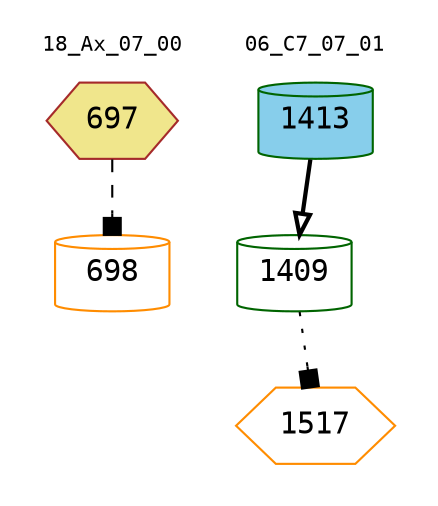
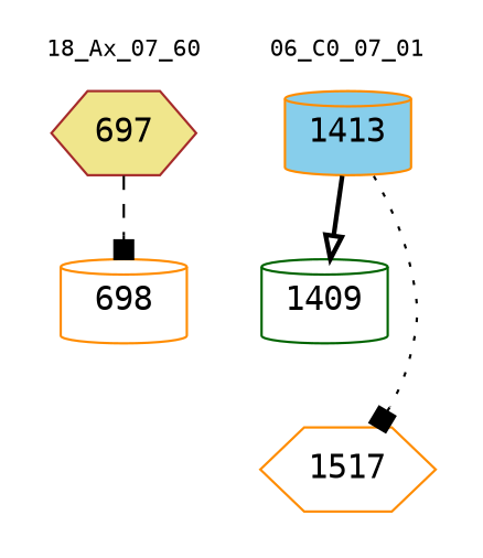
  digraph {
    fontname="DejaVu Sans Mono"
    node [color=darkorange fillcolor=white fontname="DejaVu Sans Mono" shape=cylinder style=filled]
    edge [arrowhead=box color=black fontname="DejaVu Sans Mono"]
    n1 [color=brown fillcolor=khaki label=697 shape=hexagon]
    n2 [label=698]
-   n3 [color=darkgreen fillcolor=skyblue label=1413]
+   n3 [fillcolor=skyblue label=1413]
    n4 [color=darkgreen label=1409]
    n5 [label=1517 shape=hexagon]
    subgraph cluster_1 {
      color=white
      fontsize=10
-     label="18_Ax_07_00"
+     label="18_Ax_07_60"
      n1
      n2
    }
    subgraph cluster_2 {
      color=white
      fontsize=10
-     label="06_C7_07_01"
+     label="06_C0_07_01"
      n3
      n4
      n5
    }
    n1 -> n2 [style=dashed]
    n3 -> n4 [arrowhead=onormal style=bold]
-   n4 -> n5 [style=dotted]
+   n3 -> n5 [style=dotted]
  }
